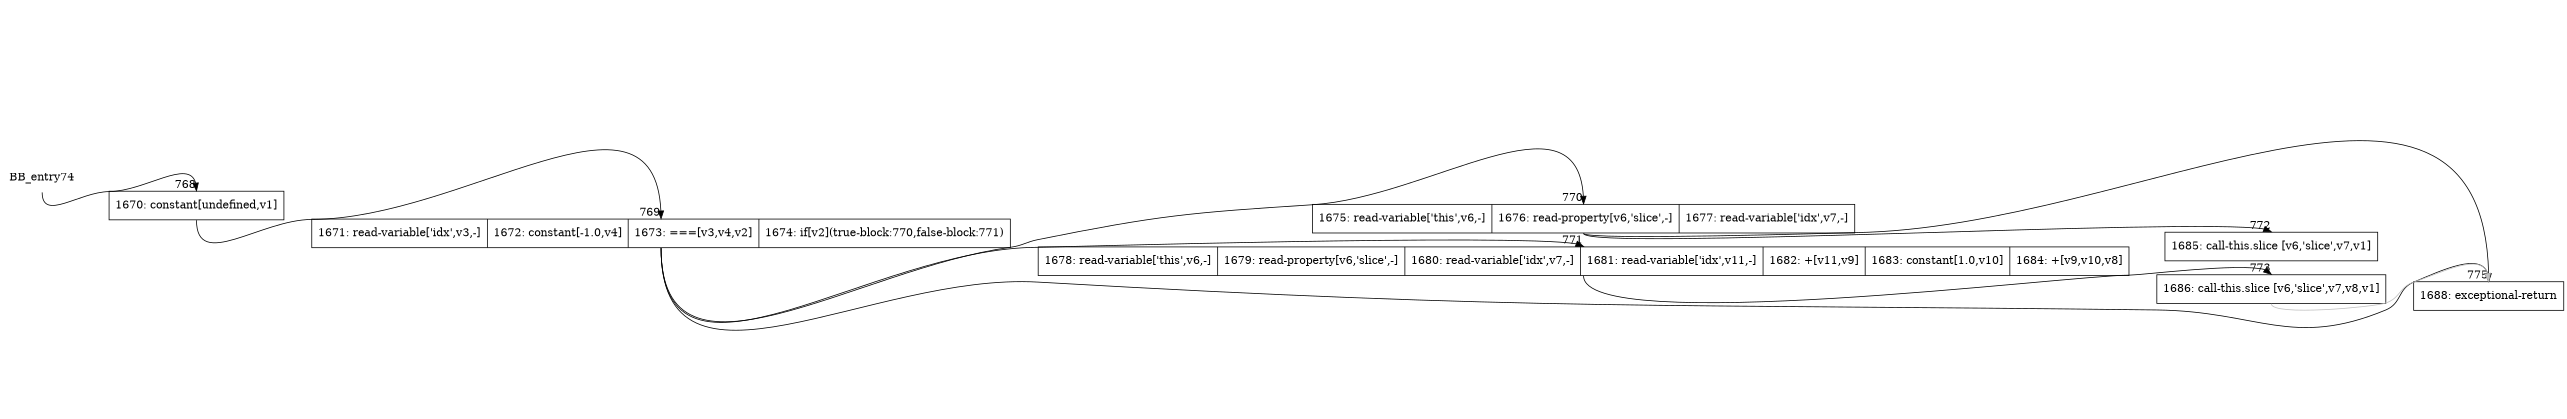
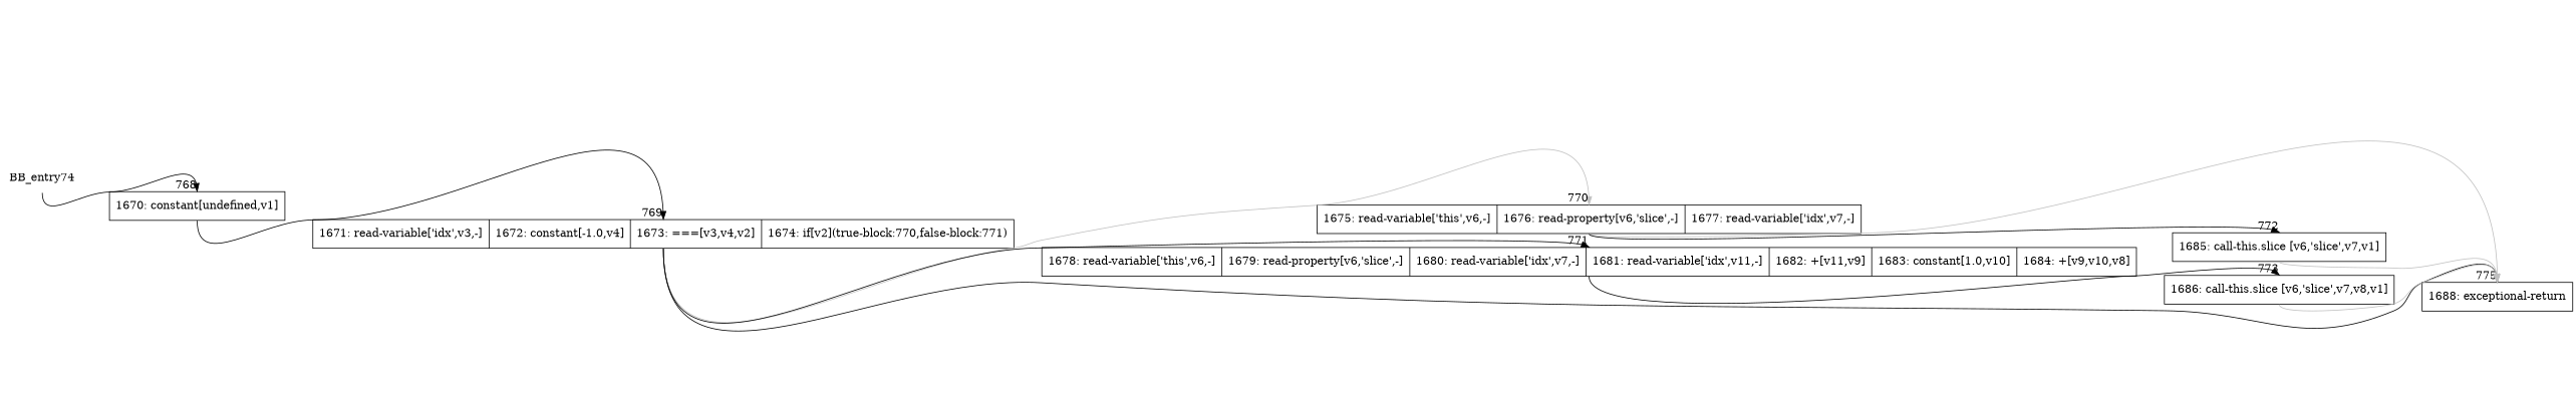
  digraph {
    rankdir=LR
    node [shape=record]
    edge [headport=n tailport=s]
    n1 [label=BB_entry74 shape=none]
    n2 [label="{1670: constant[undefined,v1]}"]
    n3 [label="{1671: read-variable['idx',v3,-]|1672: constant[-1.0,v4]|1673: ===[v3,v4,v2]|1674: if[v2](true-block:770,false-block:771)}"]
    n4 [label="{1675: read-variable['this',v6,-]|1676: read-property[v6,'slice',-]|1677: read-variable['idx',v7,-]}"]
    n5 [label="{1678: read-variable['this',v6,-]|1679: read-property[v6,'slice',-]|1680: read-variable['idx',v7,-]|1681: read-variable['idx',v11,-]|1682: +[v11,v9]|1683: constant[1.0,v10]|1684: +[v9,v10,v8]}"]
    n6 [label="{1688: exceptional-return}"]
    n7 [label="{1685: call-this.slice [v6,'slice',v7,v1]}"]
    n8 [label="{1686: call-this.slice [v6,'slice',v7,v8,v1]}"]
    n1 -> n2 [headlabel="    768"]
    n2 -> n3 [headlabel="      769"]
-   n3 -> n4 [headlabel="      770"]
+   n3 -> n4 [headlabel="      770" color=gray]
    n3 -> n5 [headlabel="      771"]
    n3 -> n6 [color=black headlabel="      775"]
-   n4 -> n6 [color=black]
+   n4 -> n6 [color=gray]
    n4 -> n7 [headlabel="      772"]
    n5 -> n8 [headlabel="      773"]
+   n7 -> n6 [color=gray]
    n8 -> n6 [color=gray]
  }
